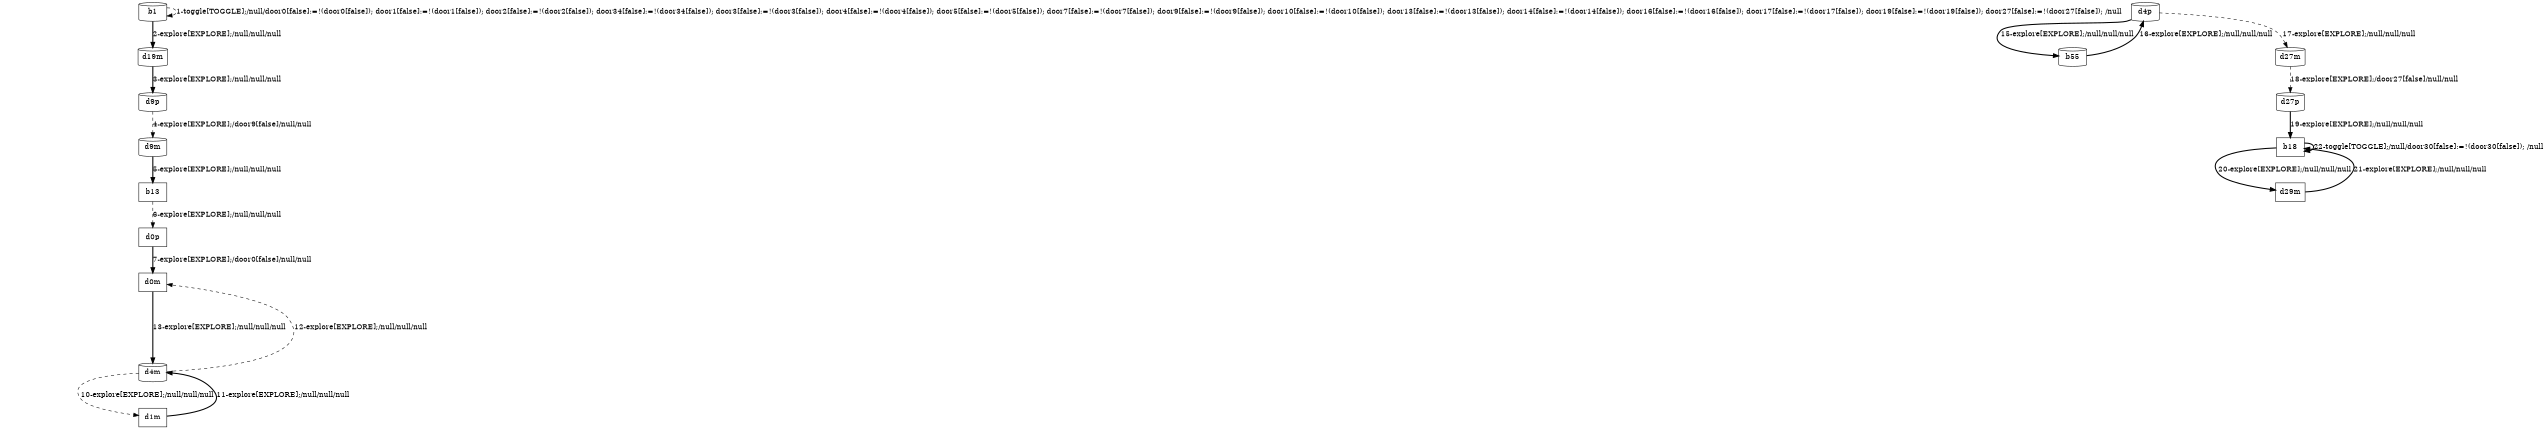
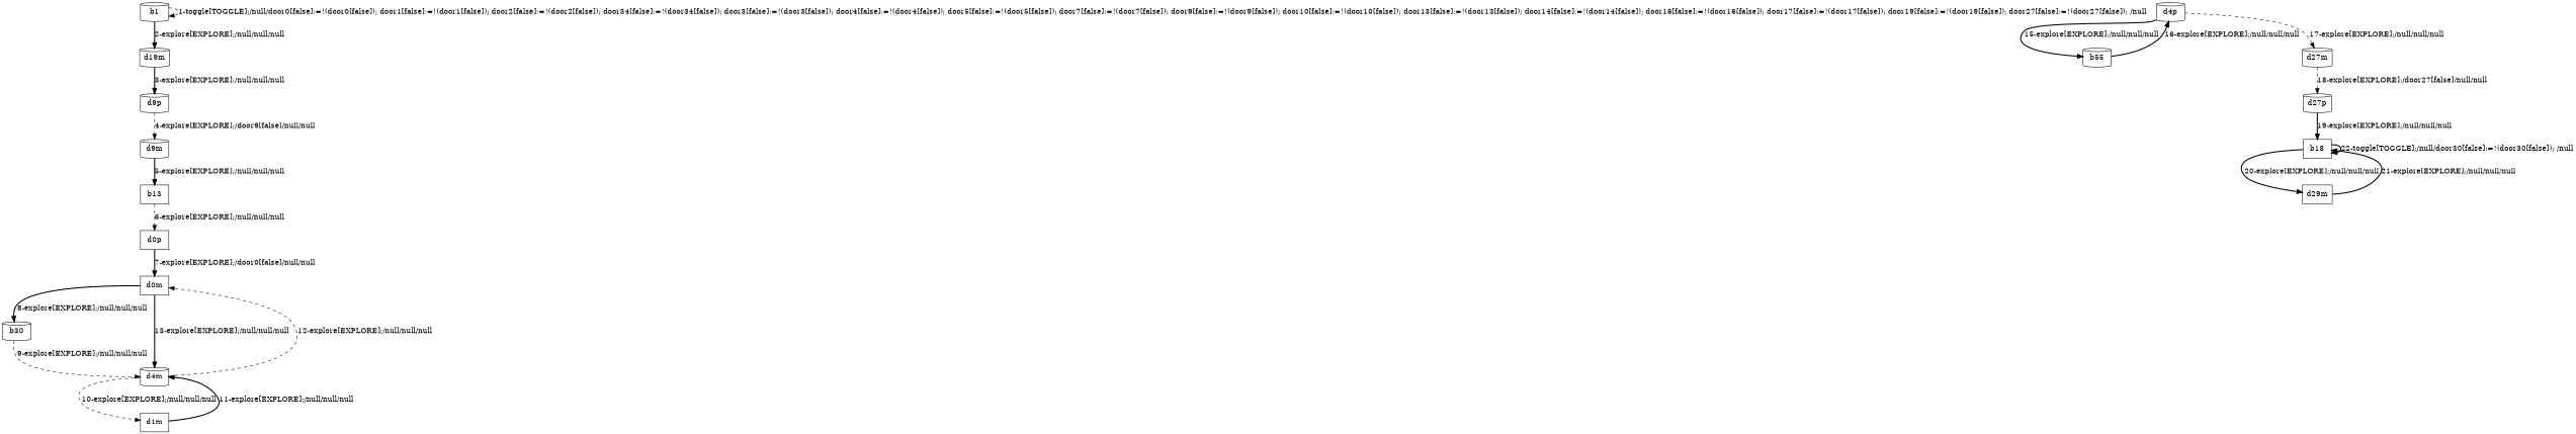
  digraph {
    node [shape=cylinder]
    edge [style=bold]
    b1
    d19m
    d9p
    d9m
    b13 [shape=box]
    d0p [shape=box]
    d0m [shape=box]
+   b30
    d4m
    d1m [shape=box]
    d4p
    b55
    d27m
    d27p
    b18 [shape=box]
    d29m [shape=box]
    b1 -> b1 [label="1-toggle[TOGGLE];/null/door0[false]:=!(door0[false]); door1[false]:=!(door1[false]); door2[false]:=!(door2[false]); door34[false]:=!(door34[false]); door3[false]:=!(door3[false]); door4[false]:=!(door4[false]); door5[false]:=!(door5[false]); door7[false]:=!(door7[false]); door9[false]:=!(door9[false]); door10[false]:=!(door10[false]); door13[false]:=!(door13[false]); door14[false]:=!(door14[false]); door16[false]:=!(door16[false]); door17[false]:=!(door17[false]); door19[false]:=!(door19[false]); door27[false]:=!(door27[false]); /null" style=dashed]
    b1 -> d19m [label="2-explore[EXPLORE];/null/null/null"]
    d19m -> d9p [label="3-explore[EXPLORE];/null/null/null"]
    d9p -> d9m [label="4-explore[EXPLORE];/door9[false]/null/null" style=dashed]
    d9m -> b13 [label="5-explore[EXPLORE];/null/null/null"]
    b13 -> d0p [label="6-explore[EXPLORE];/null/null/null" style=dashed]
    d0p -> d0m [label="7-explore[EXPLORE];/door0[false]/null/null"]
+   d0m -> b30 [label="8-explore[EXPLORE];/null/null/null"]
    d0m -> d4m [label="13-explore[EXPLORE];/null/null/null"]
+   b30 -> d4m [label="9-explore[EXPLORE];/null/null/null" style=dashed]
    d4m -> d0m [label="12-explore[EXPLORE];/null/null/null" style=dashed]
    d4m -> d1m [label="10-explore[EXPLORE];/null/null/null" style=dashed]
    d1m -> d4m [label="11-explore[EXPLORE];/null/null/null"]
    d4p -> b55 [label="15-explore[EXPLORE];/null/null/null"]
    d4p -> d27m [label="17-explore[EXPLORE];/null/null/null" style=dashed]
    b55 -> d4p [label="16-explore[EXPLORE];/null/null/null"]
    d27m -> d27p [label="18-explore[EXPLORE];/door27[false]/null/null" style=dashed]
    d27p -> b18 [label="19-explore[EXPLORE];/null/null/null"]
    b18 -> b18 [label="22-toggle[TOGGLE];/null/door30[false]:=!(door30[false]); /null"]
    b18 -> d29m [label="20-explore[EXPLORE];/null/null/null"]
    d29m -> b18 [label="21-explore[EXPLORE];/null/null/null"]
  }
